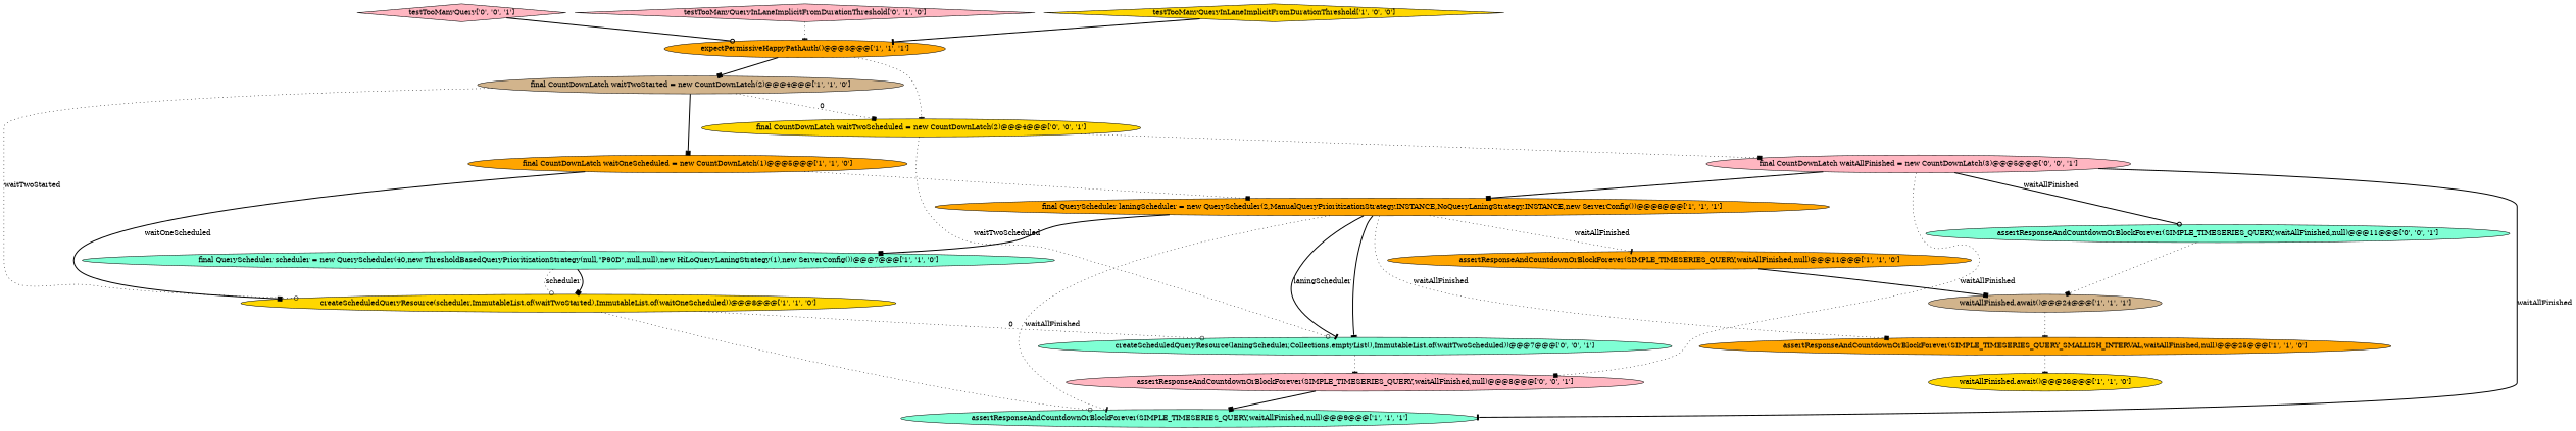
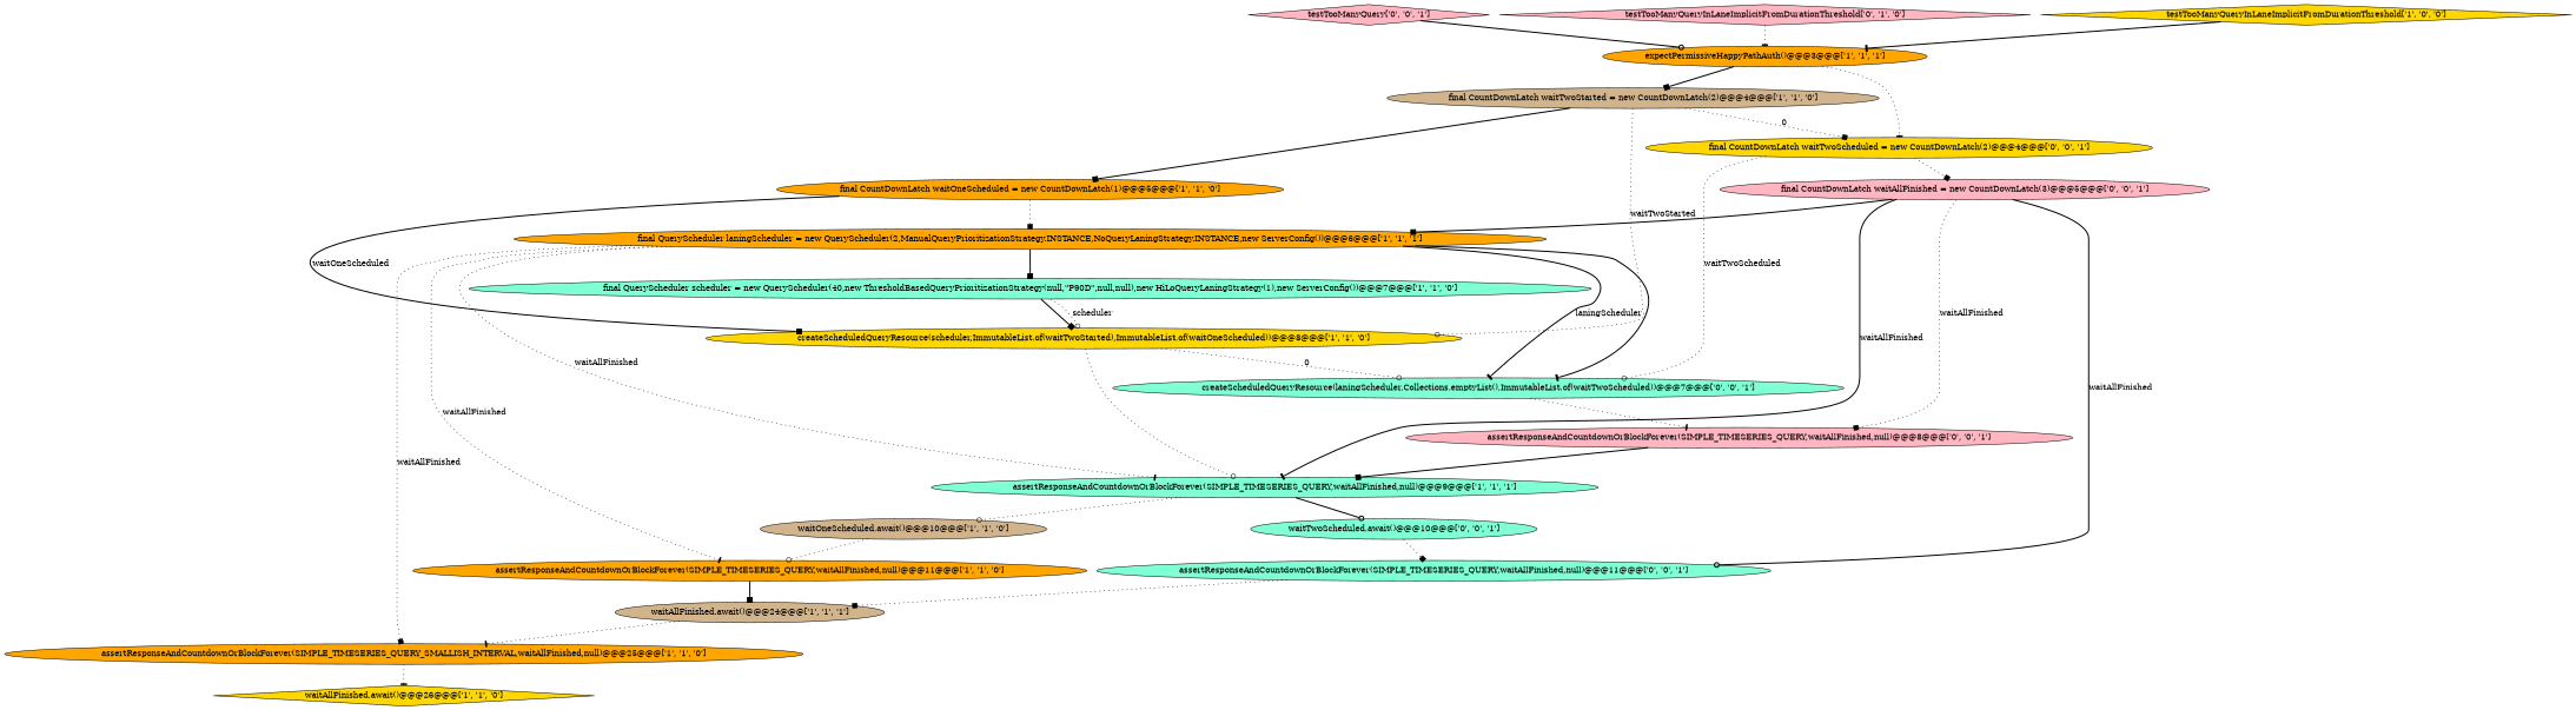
  digraph {
    node [fillcolor=aquamarine shape=ellipse style=filled]
    edge [arrowhead=box style=dotted]
    n1 [label="assertResponseAndCountdownOrBlockForever(SIMPLE_TIMESERIES_QUERY,waitAllFinished,null)@@@9@@@['1', '1', '1']"]
+   n2 [label="waitTwoScheduled.await()@@@10@@@['0', '0', '1']"]
+   n3 [fillcolor=tan label="waitOneScheduled.await()@@@10@@@['1', '1', '0']"]
    n4 [label="assertResponseAndCountdownOrBlockForever(SIMPLE_TIMESERIES_QUERY,waitAllFinished,null)@@@11@@@['0', '0', '1']"]
    n5 [fillcolor=orange label="assertResponseAndCountdownOrBlockForever(SIMPLE_TIMESERIES_QUERY,waitAllFinished,null)@@@11@@@['1', '1', '0']"]
    n6 [fillcolor=lightpink label="testTooManyQuery['0', '0', '1']" shape=diamond]
    n7 [fillcolor=orange label="expectPermissiveHappyPathAuth()@@@3@@@['1', '1', '1']"]
    n8 [fillcolor=tan label="final CountDownLatch waitTwoStarted = new CountDownLatch(2)@@@4@@@['1', '1', '0']"]
    n9 [fillcolor=gold label="final CountDownLatch waitTwoScheduled = new CountDownLatch(2)@@@4@@@['0', '0', '1']"]
    n10 [fillcolor=tan label="waitAllFinished.await()@@@24@@@['1', '1', '1']"]
    n11 [fillcolor=orange label="assertResponseAndCountdownOrBlockForever(SIMPLE_TIMESERIES_QUERY_SMALLISH_INTERVAL,waitAllFinished,null)@@@25@@@['1', '1', '0']"]
    n12 [fillcolor=orange label="final CountDownLatch waitOneScheduled = new CountDownLatch(1)@@@5@@@['1', '1', '0']"]
    n13 [fillcolor=orange label="final QueryScheduler laningScheduler = new QueryScheduler(2,ManualQueryPrioritizationStrategy.INSTANCE,NoQueryLaningStrategy.INSTANCE,new ServerConfig())@@@6@@@['1', '1', '1']"]
    n14 [fillcolor=gold label="createScheduledQueryResource(scheduler,ImmutableList.of(waitTwoStarted),ImmutableList.of(waitOneScheduled))@@@8@@@['1', '1', '0']"]
    n15 [label="final QueryScheduler scheduler = new QueryScheduler(40,new ThresholdBasedQueryPrioritizationStrategy(null,\"P90D\",null,null),new HiLoQueryLaningStrategy(1),new ServerConfig())@@@7@@@['1', '1', '0']"]
    n16 [label="createScheduledQueryResource(laningScheduler,Collections.emptyList(),ImmutableList.of(waitTwoScheduled))@@@7@@@['0', '0', '1']"]
    n17 [fillcolor=lightpink label="testTooManyQueryInLaneImplicitFromDurationThreshold['0', '1', '0']" shape=diamond]
    n18 [fillcolor=lightpink label="final CountDownLatch waitAllFinished = new CountDownLatch(3)@@@5@@@['0', '0', '1']"]
-   n19 [fillcolor=gold label="waitAllFinished.await()@@@26@@@['1', '1', '0']"]
+   n19 [fillcolor=gold label="waitAllFinished.await()@@@26@@@['1', '1', '0']" shape=diamond]
    n20 [fillcolor=lightpink label="assertResponseAndCountdownOrBlockForever(SIMPLE_TIMESERIES_QUERY,waitAllFinished,null)@@@8@@@['0', '0', '1']"]
    n21 [fillcolor=gold label="testTooManyQueryInLaneImplicitFromDurationThreshold['1', '0', '0']" shape=diamond]
+   n1 -> n2 [arrowhead=odot style=bold]
+   n1 -> n3 [arrowhead=odot]
+   n2 -> n4
+   n3 -> n5 [arrowhead=odot]
    n4 -> n10
    n5 -> n10 [style=bold]
    n6 -> n7 [arrowhead=odot style=bold]
    n7 -> n8 [style=bold]
    n7 -> n9 [arrowhead=tee]
    n8 -> n9 [label=0]
    n8 -> n12 [style=bold]
    n8 -> n14 [arrowhead=odot label=waitTwoStarted]
    n9 -> n16 [arrowhead=odot label=waitTwoScheduled]
    n9 -> n18
    n10 -> n11 [arrowhead=tee]
    n11 -> n19 [arrowhead=tee]
    n12 -> n13
    n12 -> n14 [label=waitOneScheduled style=bold]
    n13 -> n1 [arrowhead=tee label=waitAllFinished]
    n13 -> n5 [arrowhead=tee label=waitAllFinished]
    n13 -> n11 [label=waitAllFinished]
    n13 -> n15 [style=bold]
    n13 -> n16 [arrowhead=tee style=bold]
    n13 -> n16 [arrowhead=tee label=laningScheduler style=bold]
    n14 -> n1 [arrowhead=odot]
    n14 -> n16 [arrowhead=odot label=0]
    n15 -> n14 [style=bold]
    n15 -> n14 [arrowhead=odot label=scheduler]
    n16 -> n20 [arrowhead=tee]
    n17 -> n7 [arrowhead=tee]
    n18 -> n1 [arrowhead=tee label=waitAllFinished style=bold]
    n18 -> n4 [arrowhead=odot label=waitAllFinished style=bold]
    n18 -> n13 [style=bold]
    n18 -> n20 [label=waitAllFinished]
    n20 -> n1 [style=bold]
    n21 -> n7 [arrowhead=tee style=bold]
  }
